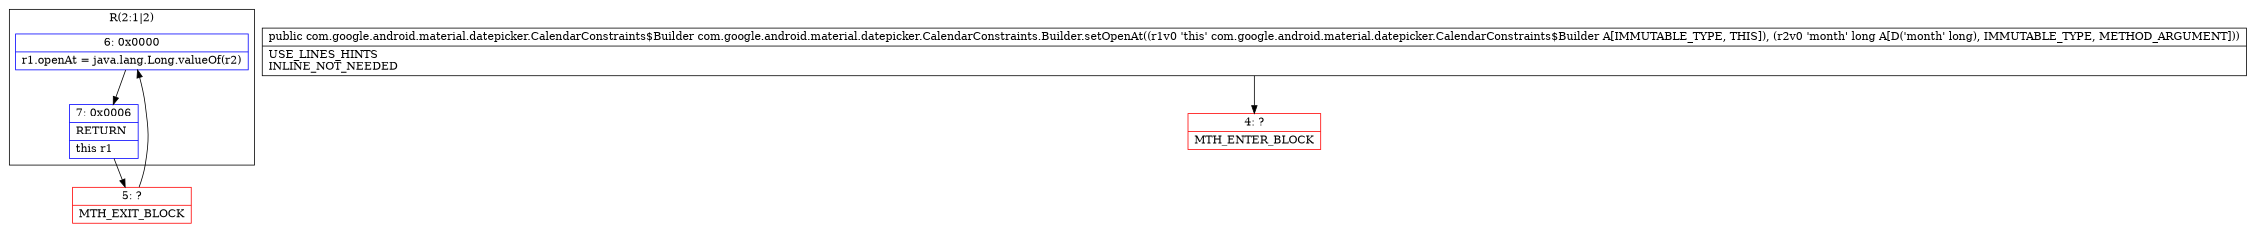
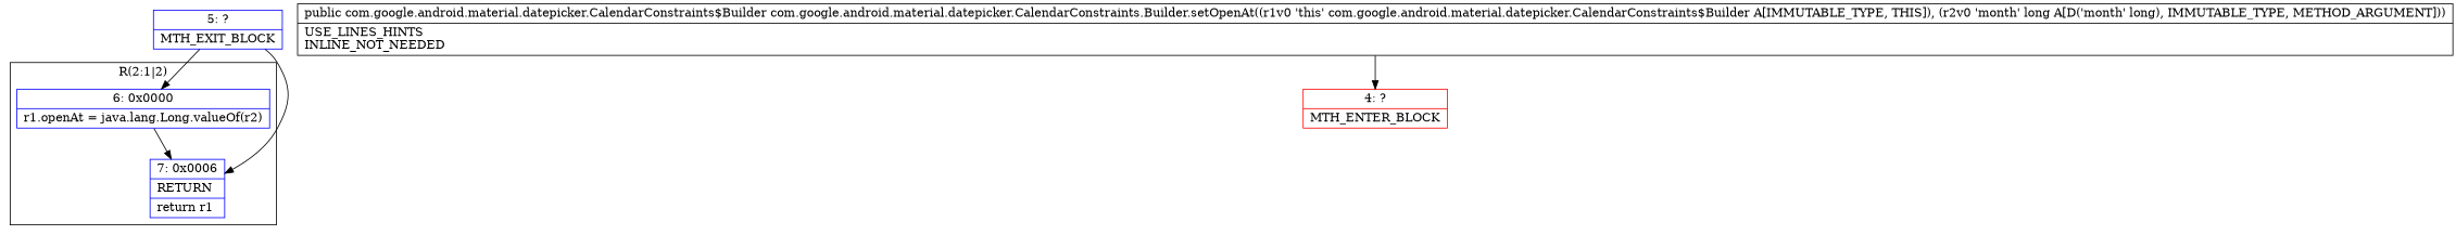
  digraph {
    node [color=blue shape=record]
    n1 [label="{6\:\ 0x0000|r1.openAt = java.lang.Long.valueOf(r2)\l}"]
-   n2 [label="{7\:\ 0x0006|RETURN\l|this r1\l}"]
-   n3 [color=red label="{5\:\ ?|MTH_EXIT_BLOCK\l}"]
+   n2 [label="{7\:\ 0x0006|RETURN\l|return r1\l}"]
+   n3 [label="{5\:\ ?|MTH_EXIT_BLOCK\l}"]
    n4 [color=red label="{4\:\ ?|MTH_ENTER_BLOCK\l}"]
    n5 [label="{public com.google.android.material.datepicker.CalendarConstraints$Builder com.google.android.material.datepicker.CalendarConstraints.Builder.setOpenAt((r1v0 'this' com.google.android.material.datepicker.CalendarConstraints$Builder A[IMMUTABLE_TYPE, THIS]), (r2v0 'month' long A[D('month' long), IMMUTABLE_TYPE, METHOD_ARGUMENT]))  | USE_LINES_HINTS\lINLINE_NOT_NEEDED\l}" color=""]
    subgraph cluster_1 {
      label="R(2:1|2)"
      n1
      n2
    }
    n1 -> n2
-   n2 -> n3
+   n3 -> n2
    n3 -> n1
    n5 -> n4
  }
